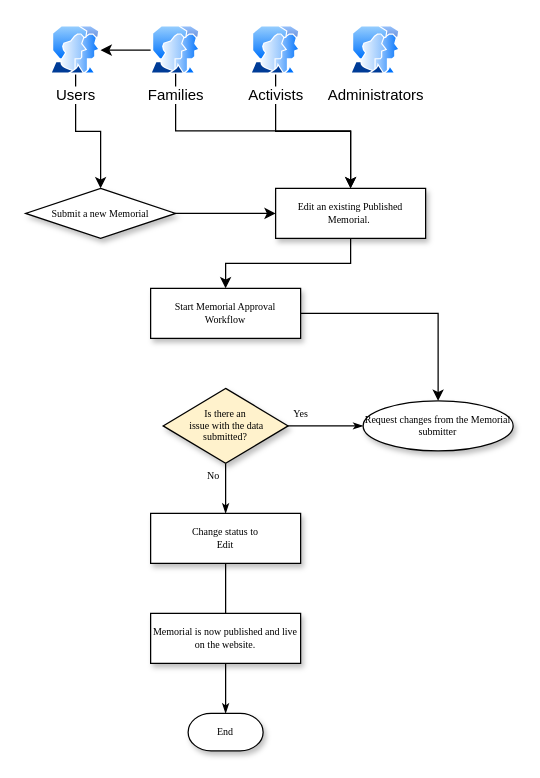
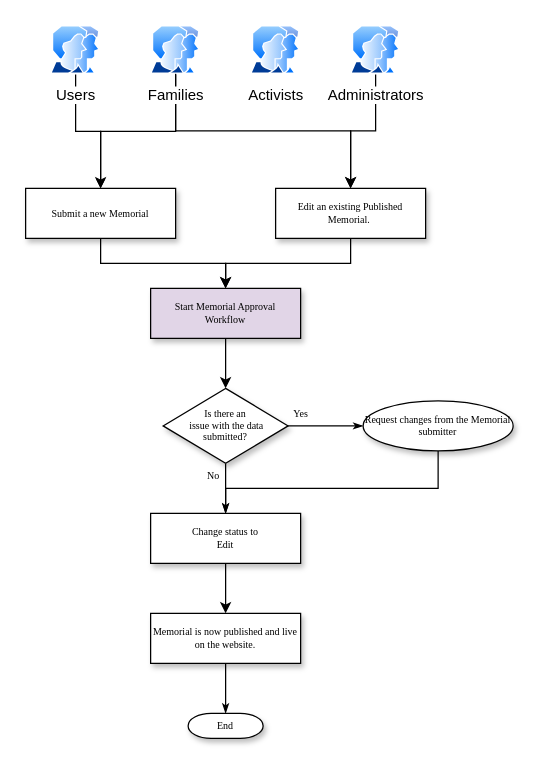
  <mxCell id="0" />
  <mxCell id="1" parent="0" />
- <mxCell id="2" value="" style="edgeStyle=orthogonalEdgeStyle;rounded=0;orthogonalLoop=1;jettySize=auto;html=1;" parent="1" source="3" target="12" edge="1"><mxGeometry relative="1" as="geometry" /></mxCell>
+ <mxCell id="2" value="" style="edgeStyle=orthogonalEdgeStyle;rounded=0;orthogonalLoop=1;jettySize=auto;html=1;endArrow=open;" parent="1" source="3" target="12" edge="1"><mxGeometry relative="1" as="geometry" /></mxCell>
  <mxCell id="3" value="Users" style="image;aspect=fixed;perimeter=ellipsePerimeter;html=1;align=center;shadow=0;dashed=0;spacingTop=3;image=img/lib/active_directory/user_accounts.svg;" parent="1" vertex="1"><mxGeometry x="40" y="20" width="40" height="38.8" as="geometry" /></mxCell>
- <mxCell id="4" value="" style="edgeStyle=orthogonalEdgeStyle;rounded=0;orthogonalLoop=1;jettySize=auto;html=1;" parent="1" source="6" target="3" edge="1"><mxGeometry relative="1" as="geometry" /></mxCell>
+ <mxCell id="4" value="" style="edgeStyle=orthogonalEdgeStyle;rounded=0;orthogonalLoop=1;jettySize=auto;html=1;" parent="1" source="6" target="12" edge="1"><mxGeometry relative="1" as="geometry" /></mxCell>
  <mxCell id="5" style="edgeStyle=orthogonalEdgeStyle;rounded=0;orthogonalLoop=1;jettySize=auto;html=1;" parent="1" target="26" edge="1"><mxGeometry relative="1" as="geometry"><mxPoint x="140" y="52.8" as="sourcePoint" /><mxPoint x="280" y="144" as="targetPoint" /><Array as="points"><mxPoint x="140" y="104" /><mxPoint x="280" y="104" /></Array></mxGeometry></mxCell>
  <mxCell id="6" value="Families" style="image;aspect=fixed;perimeter=ellipsePerimeter;html=1;align=center;shadow=0;dashed=0;spacingTop=3;image=img/lib/active_directory/user_accounts.svg;" parent="1" vertex="1"><mxGeometry x="120" y="20" width="40" height="38.8" as="geometry" /></mxCell>
- <mxCell id="7" value="" style="edgeStyle=orthogonalEdgeStyle;rounded=0;orthogonalLoop=1;jettySize=auto;html=1;" parent="1" source="8" target="26" edge="1"><mxGeometry relative="1" as="geometry" /></mxCell>
  <mxCell id="8" value="Activists" style="image;aspect=fixed;perimeter=ellipsePerimeter;html=1;align=center;shadow=0;dashed=0;spacingTop=3;image=img/lib/active_directory/user_accounts.svg;" parent="1" vertex="1"><mxGeometry x="200" y="20" width="40" height="38.8" as="geometry" /></mxCell>
+ <mxCell id="9" value="" style="edgeStyle=orthogonalEdgeStyle;rounded=0;orthogonalLoop=1;jettySize=auto;html=1;" parent="1" source="10" target="26" edge="1"><mxGeometry relative="1" as="geometry"><Array as="points"><mxPoint x="300" y="104" /><mxPoint x="280" y="104" /></Array></mxGeometry></mxCell>
  <mxCell id="10" value="Administrators" style="image;aspect=fixed;perimeter=ellipsePerimeter;html=1;align=center;shadow=0;dashed=0;spacingTop=3;image=img/lib/active_directory/user_accounts.svg;" parent="1" vertex="1"><mxGeometry x="280" y="20" width="40" height="38.8" as="geometry" /></mxCell>
- <mxCell id="11" value="" style="edgeStyle=orthogonalEdgeStyle;rounded=0;orthogonalLoop=1;jettySize=auto;html=1;" parent="1" source="12" target="26" edge="1"><mxGeometry relative="1" as="geometry" /></mxCell>
- <mxCell id="12" value="Submit a new Memorial" style="rhombus;whiteSpace=wrap;html=1;shadow=1;labelBackgroundColor=none;strokeWidth=1;fontFamily=Verdana;fontSize=8;align=center;spacing=6;" parent="1" vertex="1"><mxGeometry x="20" y="150" width="120" height="40" as="geometry" /></mxCell>
- <mxCell id="13" value="" style="edgeStyle=orthogonalEdgeStyle;rounded=0;orthogonalLoop=1;jettySize=auto;html=1;" parent="1" source="14" target="19" edge="1"><mxGeometry relative="1" as="geometry" /></mxCell>
- <mxCell id="14" value="Start Memorial Approval Workflow" style="whiteSpace=wrap;html=1;rounded=0;shadow=1;labelBackgroundColor=none;strokeWidth=1;fontFamily=Verdana;fontSize=8;align=center;spacing=6;" parent="1" vertex="1"><mxGeometry x="120" y="230" width="120" height="40" as="geometry" /></mxCell>
+ <mxCell id="11" value="" style="edgeStyle=orthogonalEdgeStyle;rounded=0;orthogonalLoop=1;jettySize=auto;html=1;" parent="1" source="12" target="14" edge="1"><mxGeometry relative="1" as="geometry" /></mxCell>
+ <mxCell id="12" value="Submit a new Memorial" style="whiteSpace=wrap;html=1;rounded=0;shadow=1;labelBackgroundColor=none;strokeWidth=1;fontFamily=Verdana;fontSize=8;align=center;spacing=6;" parent="1" vertex="1"><mxGeometry x="20" y="150" width="120" height="40" as="geometry" /></mxCell>
+ <mxCell id="13" value="" style="edgeStyle=orthogonalEdgeStyle;rounded=0;orthogonalLoop=1;jettySize=auto;html=1;" parent="1" source="14" target="17" edge="1"><mxGeometry relative="1" as="geometry" /></mxCell>
+ <mxCell id="14" value="Start Memorial Approval Workflow" style="whiteSpace=wrap;html=1;rounded=0;shadow=1;labelBackgroundColor=none;strokeWidth=1;fontFamily=Verdana;fontSize=8;align=center;spacing=6;fillColor=#e1d5e7;" parent="1" vertex="1"><mxGeometry x="120" y="230" width="120" height="40" as="geometry" /></mxCell>
  <mxCell id="15" value="Yes" style="edgeStyle=orthogonalEdgeStyle;rounded=0;html=1;labelBackgroundColor=none;startSize=5;endArrow=classicThin;endFill=1;endSize=5;jettySize=auto;orthogonalLoop=1;strokeWidth=1;fontFamily=Verdana;fontSize=8" parent="1" source="17" target="19" edge="1"><mxGeometry x="-0.667" y="10" relative="1" as="geometry"><mxPoint as="offset" /></mxGeometry></mxCell>
  <mxCell id="16" value="No" style="edgeStyle=orthogonalEdgeStyle;rounded=0;html=1;labelBackgroundColor=none;startSize=5;endArrow=classicThin;endFill=1;endSize=5;jettySize=auto;orthogonalLoop=1;strokeWidth=1;fontFamily=Verdana;fontSize=8" parent="1" source="17" target="21" edge="1"><mxGeometry x="-0.5" y="-10" relative="1" as="geometry"><mxPoint as="offset" /></mxGeometry></mxCell>
- <mxCell id="17" value="Is there an&lt;div&gt;&amp;nbsp;issue&amp;nbsp;&lt;span style=&quot;background-color: initial;&quot;&gt;with the data submitted?&lt;/span&gt;&lt;/div&gt;" style="rhombus;whiteSpace=wrap;html=1;rounded=0;shadow=1;labelBackgroundColor=none;strokeWidth=1;fontFamily=Verdana;fontSize=8;align=center;fillColor=#fff2cc;" parent="1" vertex="1"><mxGeometry x="130" y="310" width="100" height="60" as="geometry" /></mxCell>
+ <mxCell id="17" value="Is there an&lt;div&gt;&amp;nbsp;issue&amp;nbsp;&lt;span style=&quot;background-color: initial;&quot;&gt;with the data submitted?&lt;/span&gt;&lt;/div&gt;" style="rhombus;whiteSpace=wrap;html=1;rounded=0;shadow=1;labelBackgroundColor=none;strokeWidth=1;fontFamily=Verdana;fontSize=8;align=center;" parent="1" vertex="1"><mxGeometry x="130" y="310" width="100" height="60" as="geometry" /></mxCell>
+ <mxCell id="18" style="edgeStyle=orthogonalEdgeStyle;rounded=0;html=1;labelBackgroundColor=none;startSize=5;endArrow=classicThin;endFill=1;endSize=5;jettySize=auto;orthogonalLoop=1;strokeWidth=1;fontFamily=Verdana;fontSize=8" parent="1" source="19" target="21" edge="1"><mxGeometry relative="1" as="geometry"><Array as="points"><mxPoint x="350" y="390" /><mxPoint x="180" y="390" /></Array></mxGeometry></mxCell>
  <mxCell id="19" value="Request changes from the Memorial submitter" style="ellipse;whiteSpace=wrap;html=1;shadow=1;labelBackgroundColor=none;strokeWidth=1;fontFamily=Verdana;fontSize=8;align=center;" parent="1" vertex="1"><mxGeometry x="290" y="320" width="120" height="40" as="geometry" /></mxCell>
- <mxCell id="20" value="" style="edgeStyle=orthogonalEdgeStyle;rounded=0;orthogonalLoop=1;jettySize=auto;html=1;endArrow=none;" parent="1" source="21" target="23" edge="1"><mxGeometry relative="1" as="geometry" /></mxCell>
+ <mxCell id="20" value="" style="edgeStyle=orthogonalEdgeStyle;rounded=0;orthogonalLoop=1;jettySize=auto;html=1;" parent="1" source="21" target="23" edge="1"><mxGeometry relative="1" as="geometry" /></mxCell>
  <mxCell id="21" value="Change status to&lt;div&gt;Edit&lt;/div&gt;" style="whiteSpace=wrap;html=1;rounded=0;shadow=1;labelBackgroundColor=none;strokeWidth=1;fontFamily=Verdana;fontSize=8;align=center;" parent="1" vertex="1"><mxGeometry x="120" y="410" width="120" height="40" as="geometry" /></mxCell>
  <mxCell id="22" style="edgeStyle=orthogonalEdgeStyle;rounded=0;html=1;labelBackgroundColor=none;startSize=5;endArrow=classicThin;endFill=1;endSize=5;jettySize=auto;orthogonalLoop=1;strokeWidth=1;fontFamily=Verdana;fontSize=8" parent="1" source="23" target="24" edge="1"><mxGeometry relative="1" as="geometry" /></mxCell>
  <mxCell id="23" value="Memorial is now published and live on the website." style="whiteSpace=wrap;html=1;rounded=0;shadow=1;labelBackgroundColor=none;strokeWidth=1;fontFamily=Verdana;fontSize=8;align=center;" parent="1" vertex="1"><mxGeometry x="120" y="490" width="120" height="40" as="geometry" /></mxCell>
- <mxCell id="24" value="End" style="strokeWidth=1;html=1;shape=mxgraph.flowchart.terminator;whiteSpace=wrap;rounded=0;shadow=1;labelBackgroundColor=none;fontFamily=Verdana;fontSize=8;align=center;" parent="1" vertex="1"><mxGeometry x="150" y="570" width="60" height="30" as="geometry" /></mxCell>
+ <mxCell id="24" value="End" style="strokeWidth=1;html=1;shape=mxgraph.flowchart.terminator;whiteSpace=wrap;rounded=0;shadow=1;labelBackgroundColor=none;fontFamily=Verdana;fontSize=8;align=center;" parent="1" vertex="1"><mxGeometry x="150" y="570" width="60" height="20" as="geometry" /></mxCell>
  <mxCell id="25" value="" style="edgeStyle=orthogonalEdgeStyle;rounded=0;orthogonalLoop=1;jettySize=auto;html=1;" parent="1" source="26" target="14" edge="1"><mxGeometry relative="1" as="geometry" /></mxCell>
  <mxCell id="26" value="Edit an existing Published Memorial.&amp;nbsp;" style="whiteSpace=wrap;html=1;rounded=0;shadow=1;labelBackgroundColor=none;strokeWidth=1;fontFamily=Verdana;fontSize=8;align=center;spacing=6;" parent="1" vertex="1"><mxGeometry x="220" y="150" width="120" height="40" as="geometry" /></mxCell>
